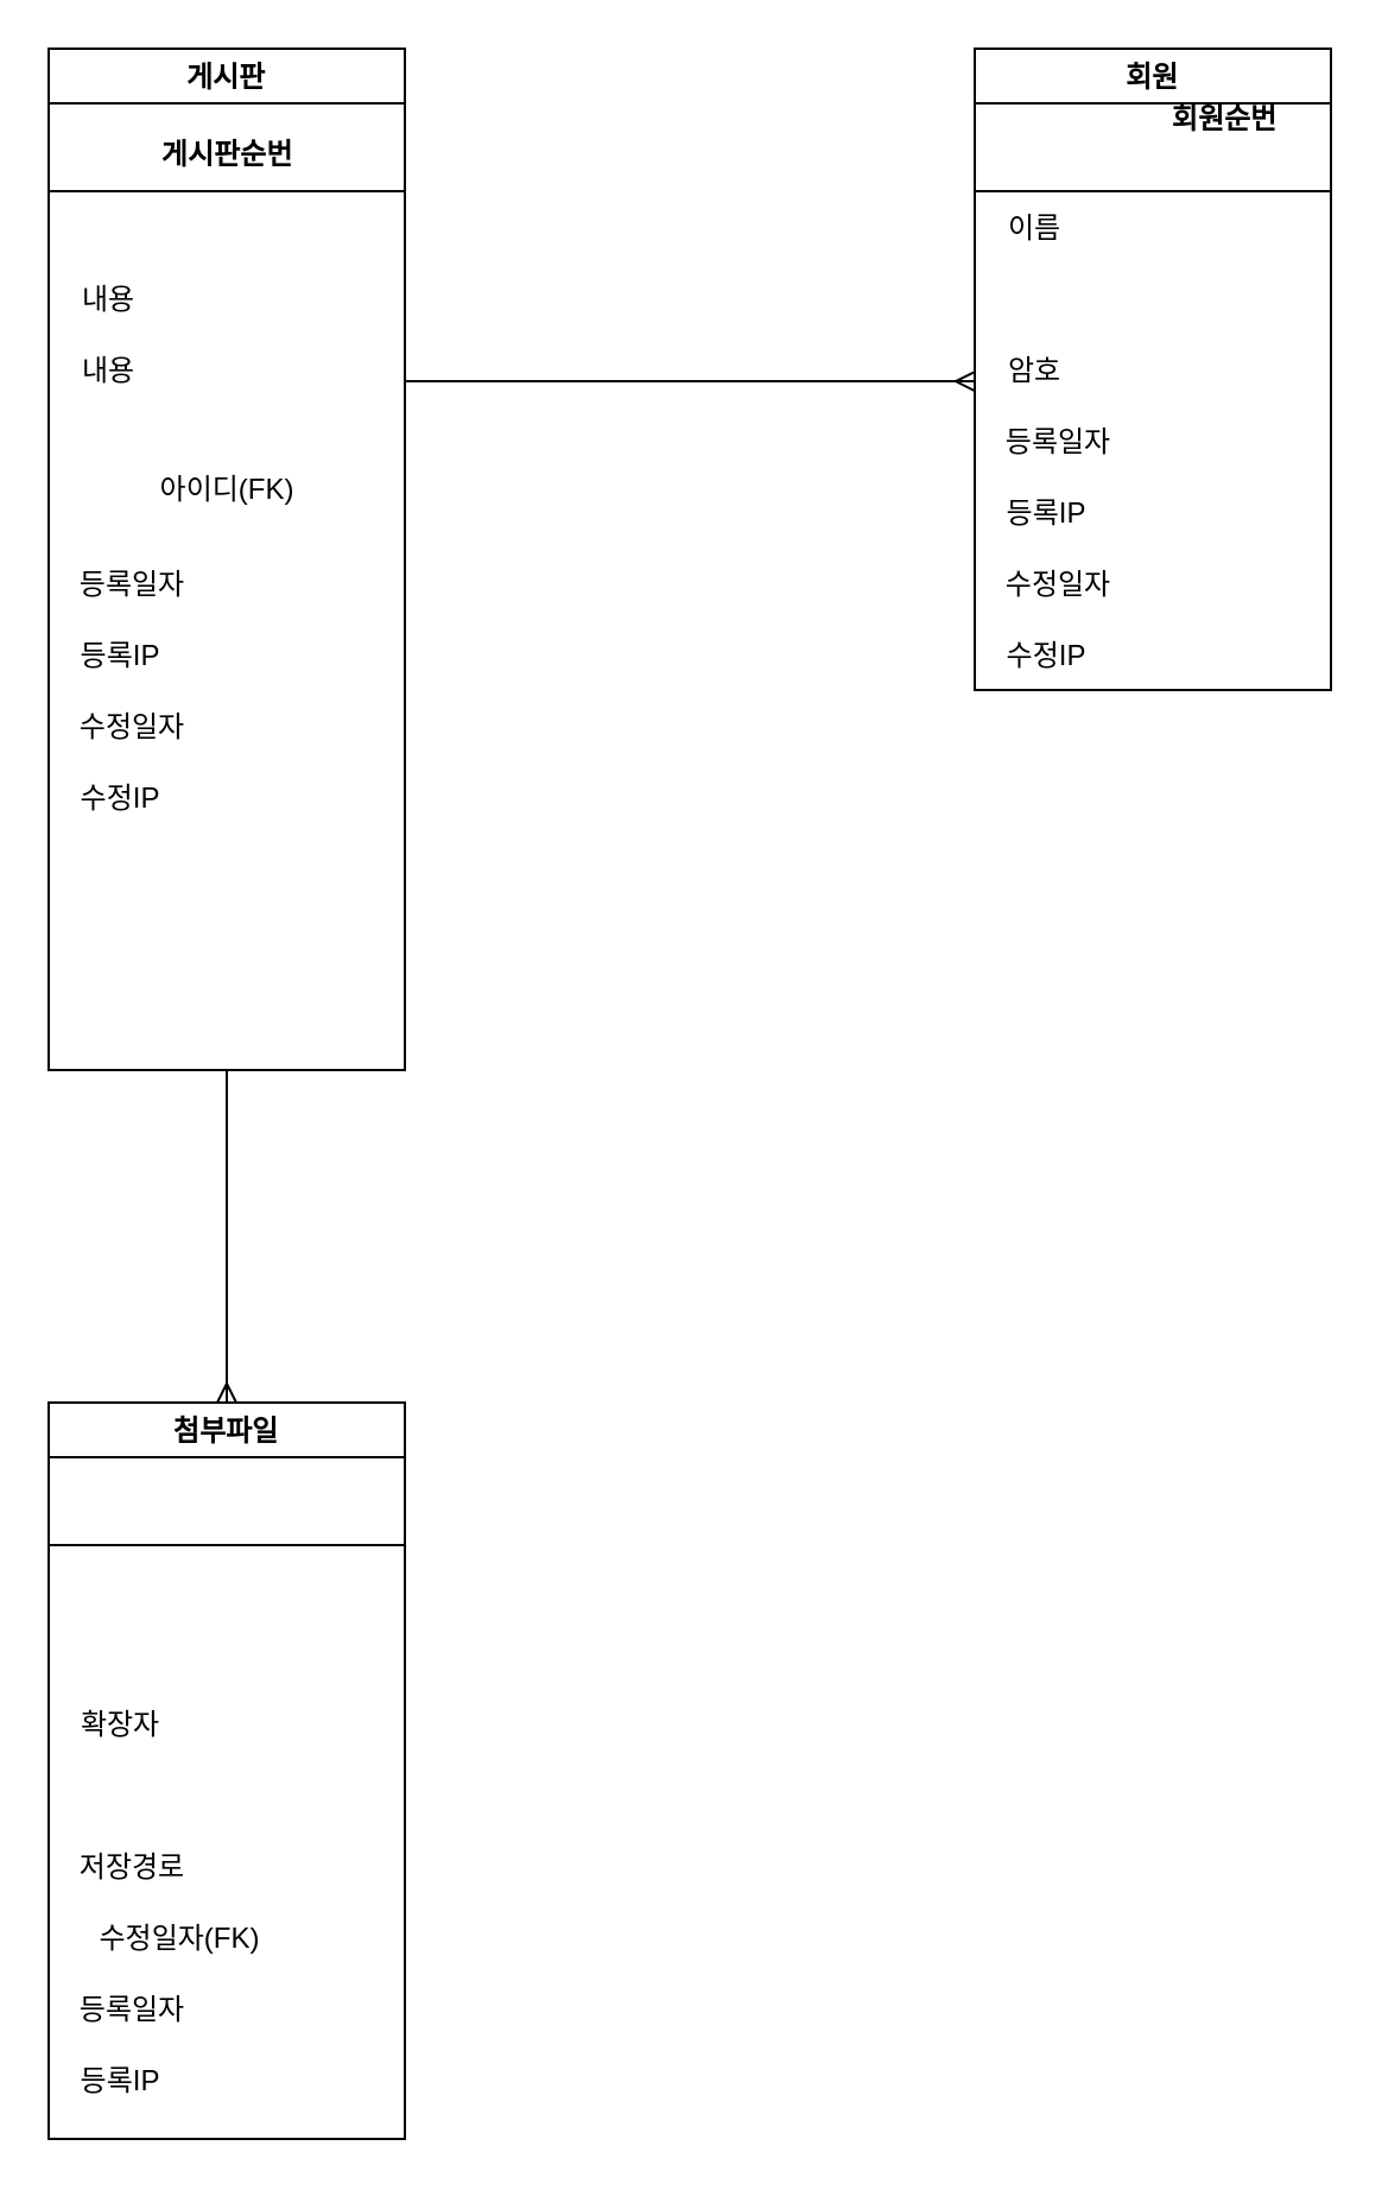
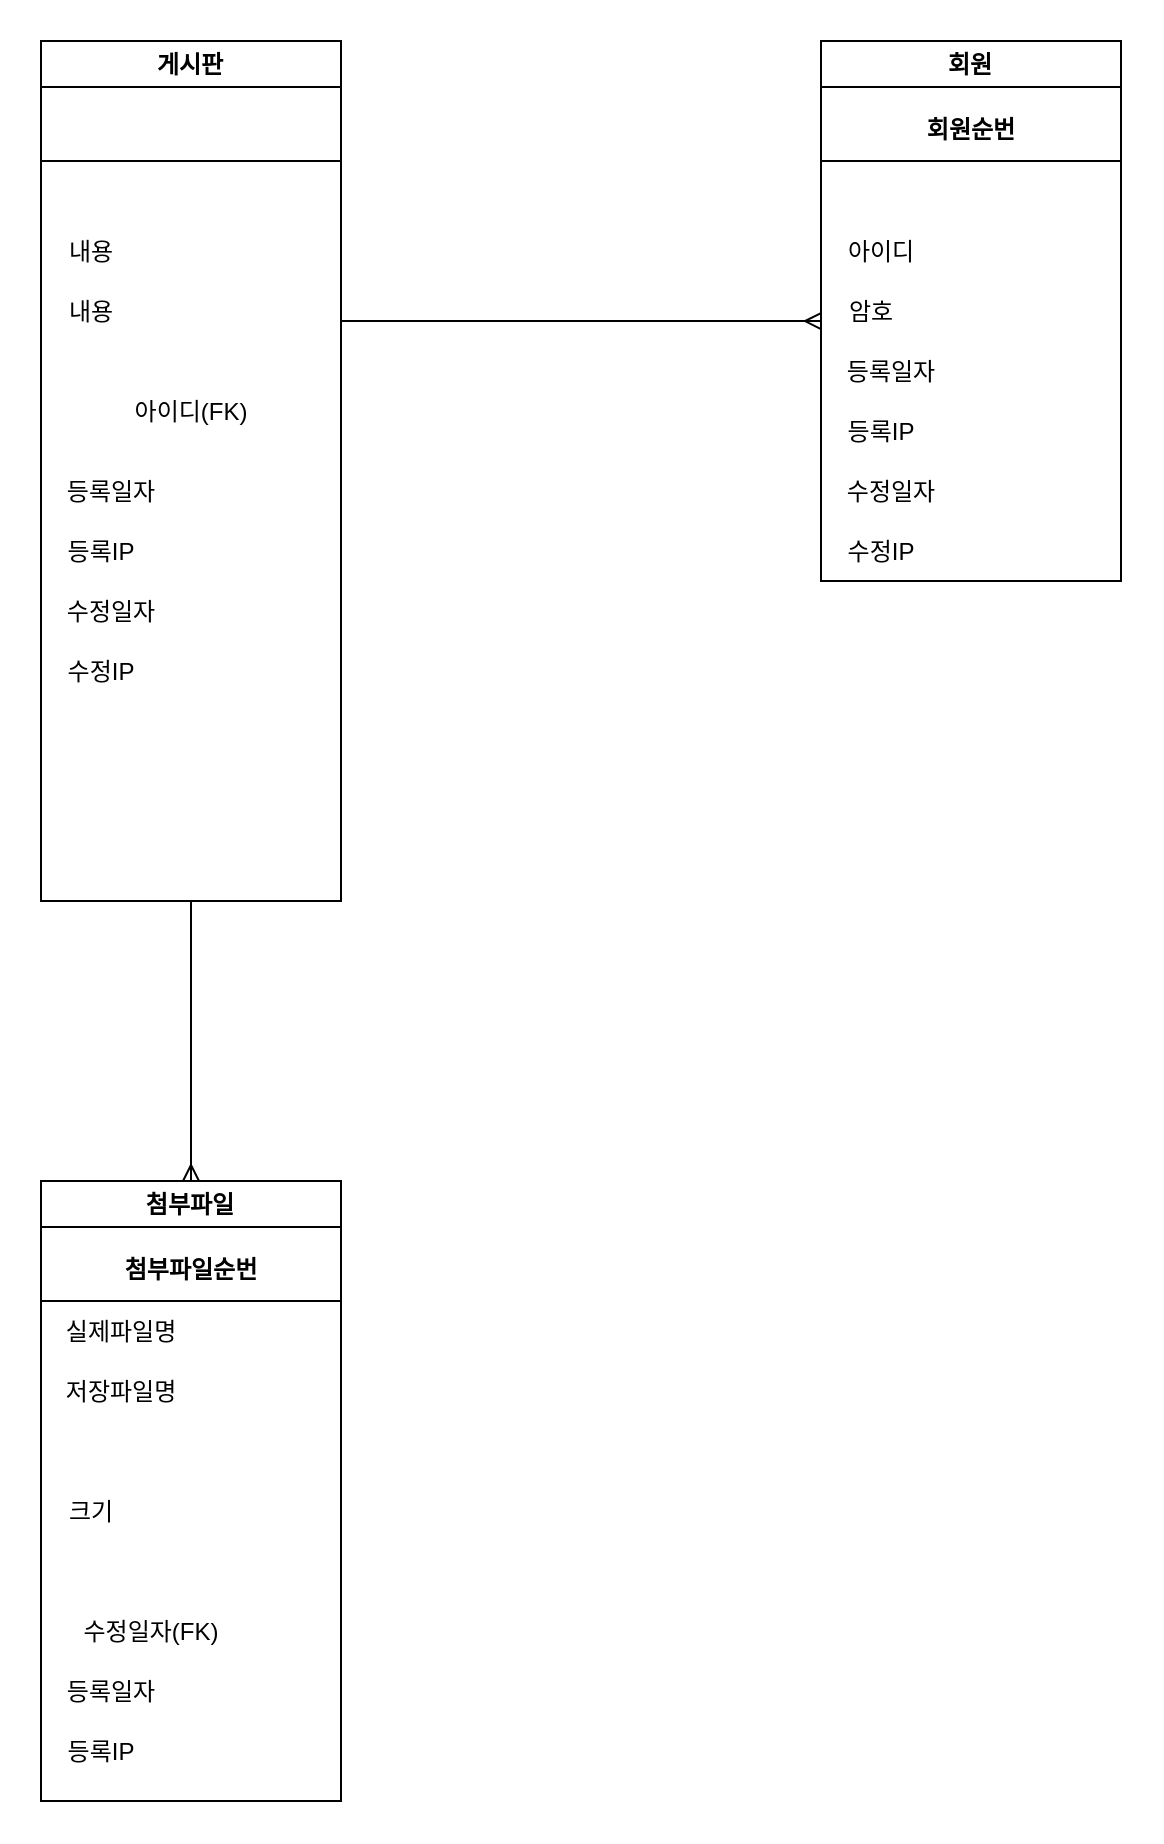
  <mxCell id="0" />
  <mxCell id="1" parent="0" />
  <mxCell id="2" value="회원" style="swimlane;startSize=23;" vertex="1" parent="1"><mxGeometry x="410" y="20" width="150" height="270" as="geometry" /></mxCell>
- <mxCell id="3" value="&lt;b&gt;회원순번&lt;/b&gt;" style="text;html=1;align=center;verticalAlign=middle;resizable=0;points=[];autosize=1;strokeColor=none;fillColor=none;strokeWidth=4;" vertex="1" parent="2"><mxGeometry x="70" y="15" width="70" height="30" as="geometry" /></mxCell>
+ <mxCell id="3" value="&lt;b&gt;회원순번&lt;/b&gt;" style="text;html=1;align=center;verticalAlign=middle;resizable=0;points=[];autosize=1;strokeColor=none;fillColor=none;strokeWidth=4;" vertex="1" parent="2"><mxGeometry x="40" y="30" width="70" height="30" as="geometry" /></mxCell>
  <mxCell id="4" value="" style="endArrow=none;html=1;rounded=0;" edge="1" parent="2"><mxGeometry width="50" height="50" relative="1" as="geometry"><mxPoint y="60" as="sourcePoint" /><mxPoint x="150" y="60" as="targetPoint" /></mxGeometry></mxCell>
- <mxCell id="5" value="&lt;font style=&quot;font-size: 12px;&quot;&gt;이름&lt;/font&gt;" style="text;html=1;align=center;verticalAlign=middle;resizable=0;points=[];autosize=1;strokeColor=none;fillColor=none;fontSize=17;" vertex="1" parent="2"><mxGeometry y="60" width="50" height="30" as="geometry" /></mxCell>
+ <mxCell id="6" value="&lt;font style=&quot;font-size: 12px;&quot;&gt;아이디&lt;/font&gt;" style="text;html=1;align=center;verticalAlign=middle;resizable=0;points=[];autosize=1;strokeColor=none;fillColor=none;fontSize=17;" vertex="1" parent="2"><mxGeometry y="90" width="60" height="30" as="geometry" /></mxCell>
  <mxCell id="7" value="&lt;font style=&quot;font-size: 12px;&quot;&gt;암호&lt;/font&gt;" style="text;html=1;align=center;verticalAlign=middle;resizable=0;points=[];autosize=1;strokeColor=none;fillColor=none;fontSize=17;" vertex="1" parent="2"><mxGeometry y="120" width="50" height="30" as="geometry" /></mxCell>
  <mxCell id="8" value="&lt;font style=&quot;font-size: 12px;&quot;&gt;등록일자&lt;/font&gt;" style="text;html=1;align=center;verticalAlign=middle;resizable=0;points=[];autosize=1;strokeColor=none;fillColor=none;fontSize=17;" vertex="1" parent="2"><mxGeometry y="150" width="70" height="30" as="geometry" /></mxCell>
  <mxCell id="9" value="&lt;font style=&quot;font-size: 12px;&quot;&gt;등록IP&lt;/font&gt;" style="text;html=1;align=center;verticalAlign=middle;resizable=0;points=[];autosize=1;strokeColor=none;fillColor=none;fontSize=17;" vertex="1" parent="2"><mxGeometry y="180" width="60" height="30" as="geometry" /></mxCell>
  <mxCell id="10" value="&lt;font style=&quot;font-size: 12px;&quot;&gt;수정일자&lt;/font&gt;" style="text;html=1;align=center;verticalAlign=middle;resizable=0;points=[];autosize=1;strokeColor=none;fillColor=none;fontSize=17;" vertex="1" parent="2"><mxGeometry y="210" width="70" height="30" as="geometry" /></mxCell>
  <mxCell id="11" value="&lt;font style=&quot;font-size: 12px;&quot;&gt;수정IP&lt;/font&gt;" style="text;html=1;align=center;verticalAlign=middle;resizable=0;points=[];autosize=1;strokeColor=none;fillColor=none;fontSize=17;" vertex="1" parent="2"><mxGeometry y="240" width="60" height="30" as="geometry" /></mxCell>
  <mxCell id="12" value="게시판" style="swimlane;startSize=23;" vertex="1" parent="1"><mxGeometry x="20" y="20" width="150" height="430" as="geometry" /></mxCell>
- <mxCell id="13" value="&lt;b&gt;게시판순번&lt;/b&gt;" style="text;html=1;align=center;verticalAlign=middle;resizable=0;points=[];autosize=1;strokeColor=none;fillColor=none;strokeWidth=4;" vertex="1" parent="12"><mxGeometry x="35" y="30" width="80" height="30" as="geometry" /></mxCell>
  <mxCell id="14" value="" style="endArrow=none;html=1;rounded=0;" edge="1" parent="12"><mxGeometry width="50" height="50" relative="1" as="geometry"><mxPoint y="60" as="sourcePoint" /><mxPoint x="150" y="60" as="targetPoint" /></mxGeometry></mxCell>
  <mxCell id="15" value="&lt;font style=&quot;font-size: 12px;&quot;&gt;아이디(FK)&lt;/font&gt;" style="text;html=1;align=center;verticalAlign=middle;resizable=0;points=[];autosize=1;strokeColor=none;fillColor=none;fontSize=17;" vertex="1" parent="12"><mxGeometry x="35" y="170" width="80" height="30" as="geometry" /></mxCell>
  <mxCell id="16" value="&lt;font style=&quot;font-size: 12px;&quot;&gt;등록일자&lt;/font&gt;" style="text;html=1;align=center;verticalAlign=middle;resizable=0;points=[];autosize=1;strokeColor=none;fillColor=none;fontSize=17;" vertex="1" parent="12"><mxGeometry y="210" width="70" height="30" as="geometry" /></mxCell>
  <mxCell id="17" value="&lt;font style=&quot;font-size: 12px;&quot;&gt;등록IP&lt;/font&gt;" style="text;html=1;align=center;verticalAlign=middle;resizable=0;points=[];autosize=1;strokeColor=none;fillColor=none;fontSize=17;" vertex="1" parent="12"><mxGeometry y="240" width="60" height="30" as="geometry" /></mxCell>
  <mxCell id="18" value="&lt;font style=&quot;font-size: 12px;&quot;&gt;수정일자&lt;/font&gt;" style="text;html=1;align=center;verticalAlign=middle;resizable=0;points=[];autosize=1;strokeColor=none;fillColor=none;fontSize=17;" vertex="1" parent="12"><mxGeometry y="270" width="70" height="30" as="geometry" /></mxCell>
  <mxCell id="19" value="&lt;font style=&quot;font-size: 12px;&quot;&gt;수정IP&lt;/font&gt;" style="text;html=1;align=center;verticalAlign=middle;resizable=0;points=[];autosize=1;strokeColor=none;fillColor=none;fontSize=17;" vertex="1" parent="12"><mxGeometry y="300" width="60" height="30" as="geometry" /></mxCell>
  <mxCell id="20" value="&lt;span style=&quot;font-size: 12px;&quot;&gt;내용&lt;/span&gt;" style="text;html=1;align=center;verticalAlign=middle;resizable=0;points=[];autosize=1;strokeColor=none;fillColor=none;fontSize=17;" vertex="1" parent="12"><mxGeometry y="90" width="50" height="30" as="geometry" /></mxCell>
  <mxCell id="21" value="&lt;span style=&quot;font-size: 12px;&quot;&gt;내용&lt;/span&gt;" style="text;html=1;align=center;verticalAlign=middle;resizable=0;points=[];autosize=1;strokeColor=none;fillColor=none;fontSize=17;" vertex="1" parent="12"><mxGeometry y="120" width="50" height="30" as="geometry" /></mxCell>
  <mxCell id="22" value="" style="edgeStyle=entityRelationEdgeStyle;fontSize=12;html=1;endArrow=ERmany;rounded=0;entryX=0;entryY=0.667;entryDx=0;entryDy=0;entryPerimeter=0;" edge="1" parent="1" target="7"><mxGeometry width="100" height="100" relative="1" as="geometry"><mxPoint x="170" y="160" as="sourcePoint" /><mxPoint x="340" y="160" as="targetPoint" /></mxGeometry></mxCell>
  <mxCell id="23" value="첨부파일" style="swimlane;startSize=23;" vertex="1" parent="1"><mxGeometry x="20" y="590" width="150" height="310" as="geometry" /></mxCell>
+ <mxCell id="24" value="&lt;b&gt;첨부파일순번&lt;/b&gt;" style="text;html=1;align=center;verticalAlign=middle;resizable=0;points=[];autosize=1;strokeColor=none;fillColor=none;strokeWidth=4;" vertex="1" parent="23"><mxGeometry x="25" y="30" width="100" height="30" as="geometry" /></mxCell>
  <mxCell id="25" value="" style="endArrow=none;html=1;rounded=0;" edge="1" parent="23"><mxGeometry width="50" height="50" relative="1" as="geometry"><mxPoint y="60" as="sourcePoint" /><mxPoint x="150" y="60" as="targetPoint" /></mxGeometry></mxCell>
- <mxCell id="28" value="&lt;font style=&quot;font-size: 12px;&quot;&gt;확장자&lt;/font&gt;" style="text;html=1;align=center;verticalAlign=middle;resizable=0;points=[];autosize=1;strokeColor=none;fillColor=none;fontSize=17;" vertex="1" parent="23"><mxGeometry y="120" width="60" height="30" as="geometry" /></mxCell>
+ <mxCell id="26" value="&lt;font style=&quot;font-size: 12px;&quot;&gt;실제파일명&lt;/font&gt;" style="text;html=1;align=center;verticalAlign=middle;resizable=0;points=[];autosize=1;strokeColor=none;fillColor=none;fontSize=17;" vertex="1" parent="23"><mxGeometry y="60" width="80" height="30" as="geometry" /></mxCell>
+ <mxCell id="27" value="&lt;font style=&quot;font-size: 12px;&quot;&gt;저장파일명&lt;/font&gt;" style="text;html=1;align=center;verticalAlign=middle;resizable=0;points=[];autosize=1;strokeColor=none;fillColor=none;fontSize=17;" vertex="1" parent="23"><mxGeometry y="90" width="80" height="30" as="geometry" /></mxCell>
  <mxCell id="29" value="&lt;font style=&quot;font-size: 12px;&quot;&gt;등록일자&lt;/font&gt;" style="text;html=1;align=center;verticalAlign=middle;resizable=0;points=[];autosize=1;strokeColor=none;fillColor=none;fontSize=17;" vertex="1" parent="23"><mxGeometry y="240" width="70" height="30" as="geometry" /></mxCell>
  <mxCell id="30" value="&lt;font style=&quot;font-size: 12px;&quot;&gt;등록IP&lt;/font&gt;" style="text;html=1;align=center;verticalAlign=middle;resizable=0;points=[];autosize=1;strokeColor=none;fillColor=none;fontSize=17;" vertex="1" parent="23"><mxGeometry y="270" width="60" height="30" as="geometry" /></mxCell>
- <mxCell id="32" value="&lt;font style=&quot;font-size: 12px;&quot;&gt;저장경로&lt;/font&gt;" style="text;html=1;align=center;verticalAlign=middle;resizable=0;points=[];autosize=1;strokeColor=none;fillColor=none;fontSize=17;" vertex="1" parent="23"><mxGeometry y="180" width="70" height="30" as="geometry" /></mxCell>
+ <mxCell id="31" value="&lt;span style=&quot;font-size: 12px;&quot;&gt;크기&lt;/span&gt;" style="text;html=1;align=center;verticalAlign=middle;resizable=0;points=[];autosize=1;strokeColor=none;fillColor=none;fontSize=17;" vertex="1" parent="23"><mxGeometry y="150" width="50" height="30" as="geometry" /></mxCell>
  <mxCell id="33" value="&lt;span style=&quot;font-size: 12px;&quot;&gt;수정일자(FK)&lt;/span&gt;" style="text;html=1;align=center;verticalAlign=middle;resizable=0;points=[];autosize=1;strokeColor=none;fillColor=none;fontSize=17;" vertex="1" parent="23"><mxGeometry y="210" width="110" height="30" as="geometry" /></mxCell>
  <mxCell id="34" value="" style="fontSize=12;html=1;endArrow=ERmany;rounded=0;verticalAlign=middle;exitX=0.5;exitY=1;exitDx=0;exitDy=0;" edge="1" parent="1" source="12"><mxGeometry width="100" height="100" relative="1" as="geometry"><mxPoint x="80" y="640" as="sourcePoint" /><mxPoint x="95" y="590" as="targetPoint" /></mxGeometry></mxCell>
